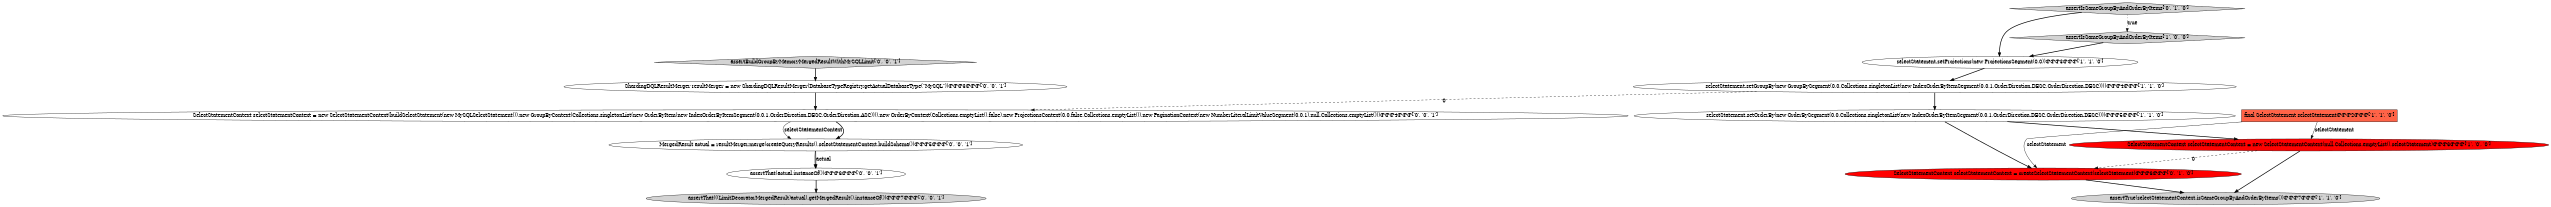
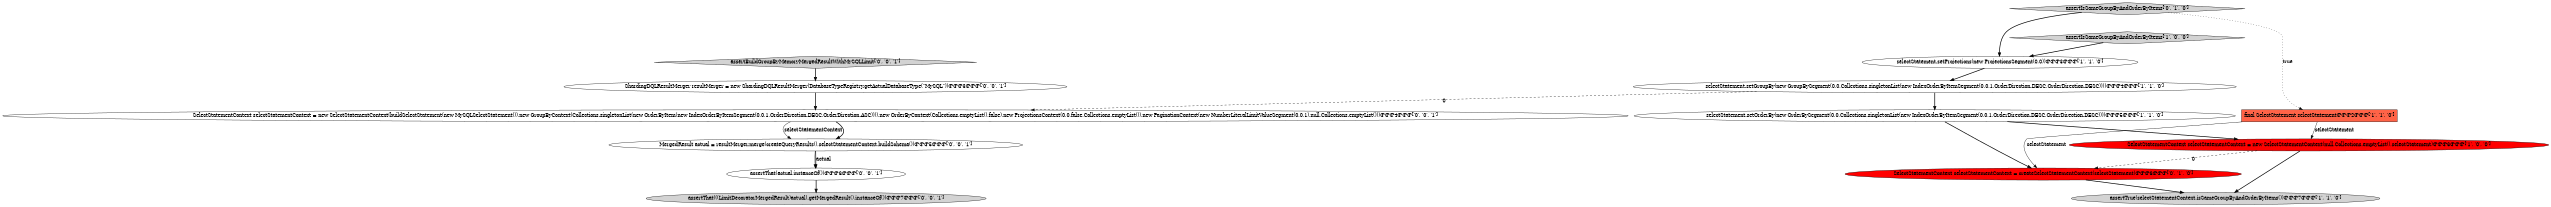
  digraph {
    node [fillcolor=white shape=ellipse style=filled]
    edge [style=bold]
    n1 [label="selectStatement.setProjections(new ProjectionsSegment(0,0))@@@3@@@['1', '1', '0']"]
    n2 [label="selectStatement.setGroupBy(new GroupBySegment(0,0,Collections.singletonList(new IndexOrderByItemSegment(0,0,1,OrderDirection.DESC,OrderDirection.DESC))))@@@4@@@['1', '1', '0']"]
    n3 [label="SelectStatementContext selectStatementContext = new SelectStatementContext(buildSelectStatement(new MySQLSelectStatement()),new GroupByContext(Collections.singletonList(new OrderByItem(new IndexOrderByItemSegment(0,0,1,OrderDirection.DESC,OrderDirection.ASC)))),new OrderByContext(Collections.emptyList(),false),new ProjectionsContext(0,0,false,Collections.emptyList()),new PaginationContext(new NumberLiteralLimitValueSegment(0,0,1),null,Collections.emptyList()))@@@4@@@['0', '0', '1']"]
    n4 [label="selectStatement.setOrderBy(new OrderBySegment(0,0,Collections.singletonList(new IndexOrderByItemSegment(0,0,1,OrderDirection.DESC,OrderDirection.DESC))))@@@5@@@['1', '1', '0']"]
    n5 [fillcolor=lightgray label="assertIsSameGroupByAndOrderByItems['1', '0', '0']" shape=diamond]
    n6 [fillcolor=tomato label="final SelectStatement selectStatement@@@2@@@['1', '1', '0']" shape=box]
    n7 [fillcolor=red label="SelectStatementContext selectStatementContext = createSelectStatementContext(selectStatement)@@@6@@@['0', '1', '0']"]
    n8 [fillcolor=red label="SelectStatementContext selectStatementContext = new SelectStatementContext(null,Collections.emptyList(),selectStatement)@@@6@@@['1', '0', '0']"]
    n9 [label="MergedResult actual = resultMerger.merge(createQueryResults(),selectStatementContext,buildSchema())@@@5@@@['0', '0', '1']"]
    n10 [label="assertThat(actual,instanceOf())@@@6@@@['0', '0', '1']"]
    n11 [label="ShardingDQLResultMerger resultMerger = new ShardingDQLResultMerger(DatabaseTypeRegistry.getActualDatabaseType(\"MySQL\"))@@@3@@@['0', '0', '1']"]
    n12 [fillcolor=lightgray label="assertTrue(selectStatementContext.isSameGroupByAndOrderByItems())@@@7@@@['1', '1', '0']"]
    n13 [fillcolor=lightgray label="assertThat(((LimitDecoratorMergedResult)actual).getMergedResult(),instanceOf())@@@7@@@['0', '0', '1']"]
    n14 [fillcolor=lightgray label="assertIsSameGroupByAndOrderByItems['0', '1', '0']" shape=diamond]
    n15 [fillcolor=lightgray label="assertBuildGroupByMemoryMergedResultWithMySQLLimit['0', '0', '1']" shape=diamond]
    n1 -> n2
    n2 -> n3 [label=0 style=dashed]
    n2 -> n4
    n3 -> n9 [label=selectStatementContext style=solid]
    n3 -> n9
    n4 -> n7
    n4 -> n8
    n5 -> n1
    n6 -> n7 [label=selectStatement style=solid]
    n6 -> n8 [label=selectStatement style=solid]
    n7 -> n12
    n8 -> n7 [label=0 style=dashed]
    n8 -> n12
    n9 -> n10 [label=actual style=solid]
    n9 -> n10
    n10 -> n13
    n11 -> n3
    n14 -> n1
-   n14 -> n5 [label=true style=dotted]
+   n14 -> n6 [label=true style=dotted]
    n15 -> n11
  }
